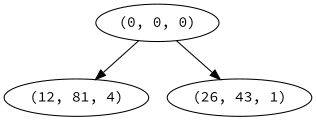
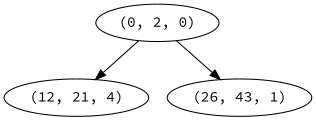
  digraph {
    fontname="Source Code Pro"
    node [fontname="Source Code Pro"]
    edge [fontname="Source Code Pro"]
-   "(0, 0, 0)"
-   "(12, 21, 4)" [label="(12, 81, 4)"]
+   "(0, 0, 0)" [label="(0, 2, 0)"]
+   "(12, 21, 4)"
    "(26, 43, 1)"
    "(0, 0, 0)" -> "(12, 21, 4)"
    "(0, 0, 0)" -> "(26, 43, 1)"
  }
